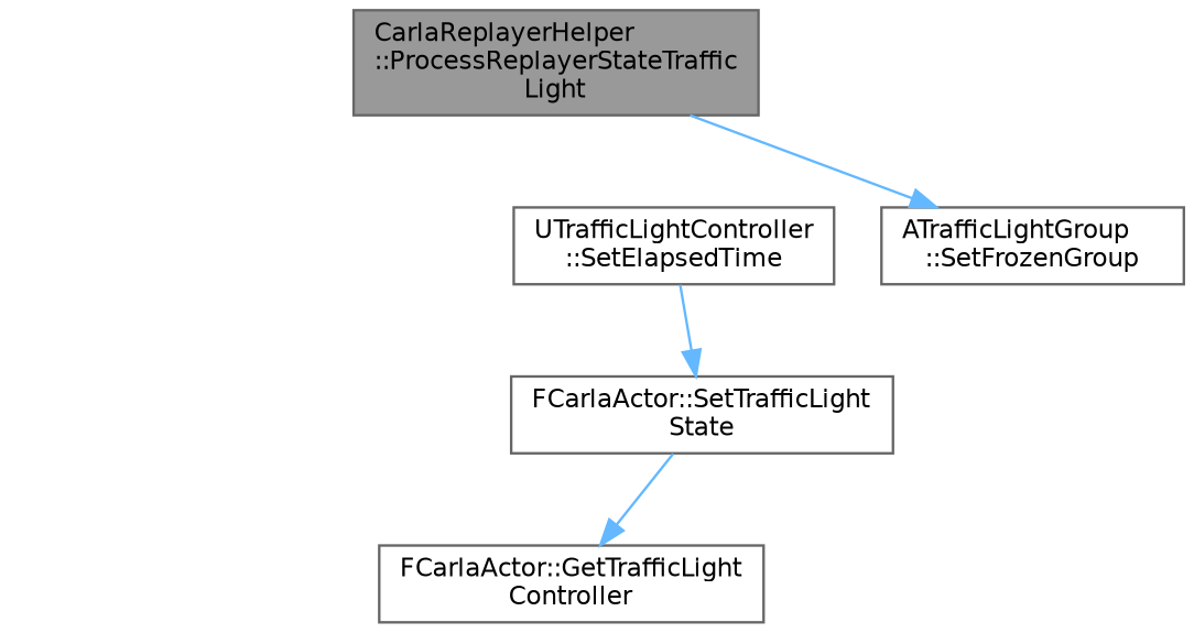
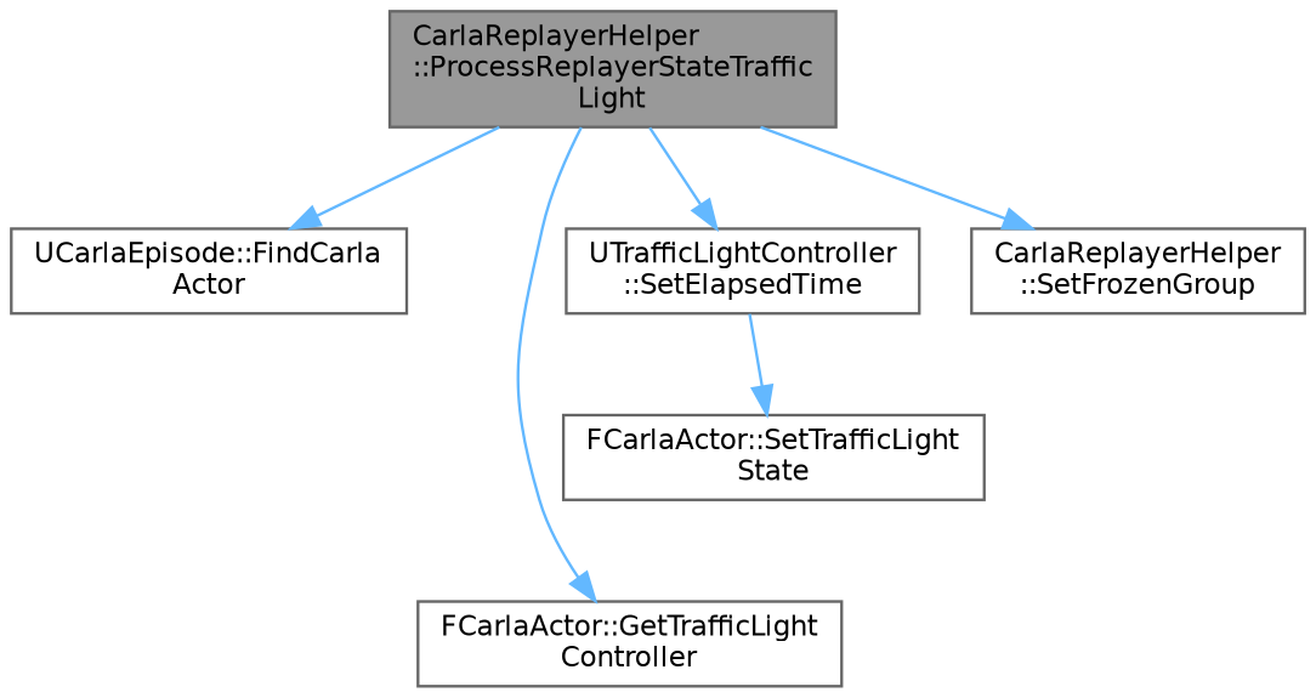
  digraph {
    rankdir=TB
    node [color=grey40 fillcolor=white fontname=Helvetica fontsize=10 shape=box style=filled]
    edge [color=steelblue1 fontname=Helvetica fontsize=10 labelfontname=Helvetica labelfontsize=10 style=solid]
    n1 [color=gray40 fillcolor=grey60 fontcolor=black height=0.2 label="CarlaReplayerHelper\l::ProcessReplayerStateTraffic\lLight" width=0.4]
+   n2 [height=0.2 label="UCarlaEpisode::FindCarla\lActor" width=0.4]
    n3 [height=0.2 label="FCarlaActor::GetTrafficLight\lController" width=0.4]
    n4 [height=0.2 label="UTrafficLightController\l::SetElapsedTime" width=0.4]
-   n5 [height=0.2 label="ATrafficLightGroup\l::SetFrozenGroup" width=0.4]
+   n5 [height=0.2 label="CarlaReplayerHelper\l::SetFrozenGroup" width=0.4]
    n6 [height=0.2 label="FCarlaActor::SetTrafficLight\lState" width=0.4]
-   n6 -> n3
+   n1 -> n2
+   n1 -> n3
+   n1 -> n4
    n1 -> n5
    n4 -> n6
  }
